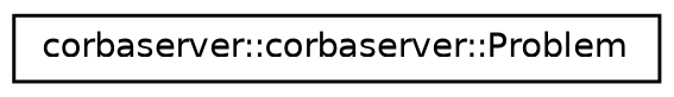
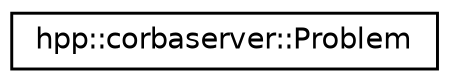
  digraph {
    rankdir=LR
-   n1 [color=black fillcolor=white fontname=Helvetica fontsize=10 height=0.2 label="corbaserver::corbaserver::Problem" shape=record style=filled width=0.4]
+   n1 [color=black fillcolor=white fontname=Helvetica fontsize=10 height=0.2 label="hpp::corbaserver::Problem" shape=record style=filled width=0.4]
  }
